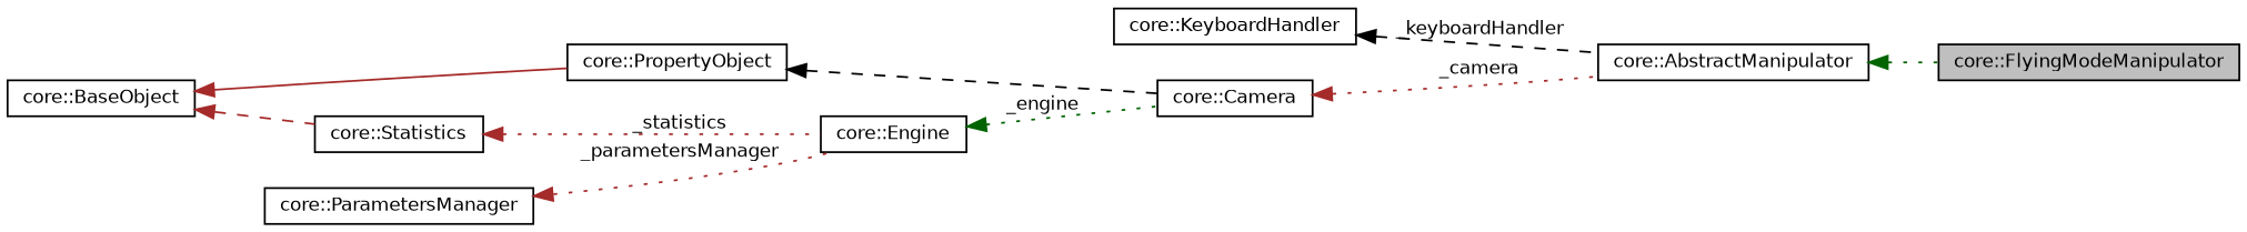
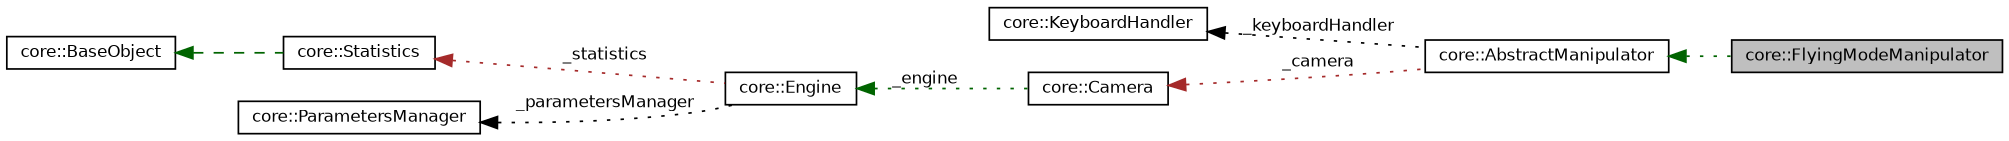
  digraph {
    rankdir=LR
    node [color=black fillcolor=white fontname=Helvetica fontsize=10 shape=record style=filled]
    edge [color=brown dir=back fontname=Helvetica fontsize=10 labelfontname=Helvetica labelfontsize=10 style=dotted]
    n1 [fillcolor=grey75 fontcolor=black height=0.2 label="core::FlyingModeManipulator" width=0.4]
    n2 [height=0.2 label="core::AbstractManipulator" width=0.4]
    n3 [height=0.2 label="core::KeyboardHandler" width=0.4]
    n4 [height=0.2 label="core::Camera" width=0.4]
-   n5 [height=0.2 label="core::PropertyObject" width=0.4]
    n6 [height=0.2 label="core::BaseObject" width=0.4]
    n7 [height=0.2 label="core::Statistics" width=0.4]
    n8 [height=0.2 label="core::Engine" width=0.4]
    n9 [height=0.2 label="core::ParametersManager" width=0.4]
    n2 -> n1 [color=darkgreen]
-   n3 -> n2 [color=black label=" _keyboardHandler" style=dashed]
+   n3 -> n2 [color=black label=" _keyboardHandler"]
    n4 -> n2 [label=" _camera"]
-   n5 -> n4 [color=black style=dashed]
-   n6 -> n5 [style=solid]
-   n6 -> n7 [style=dashed]
+   n6 -> n7 [color=darkgreen style=dashed]
    n7 -> n8 [label=" _statistics"]
    n8 -> n4 [color=darkgreen label=" _engine"]
-   n9 -> n8 [label=" _parametersManager"]
+   n9 -> n8 [color=black label=" _parametersManager"]
  }
